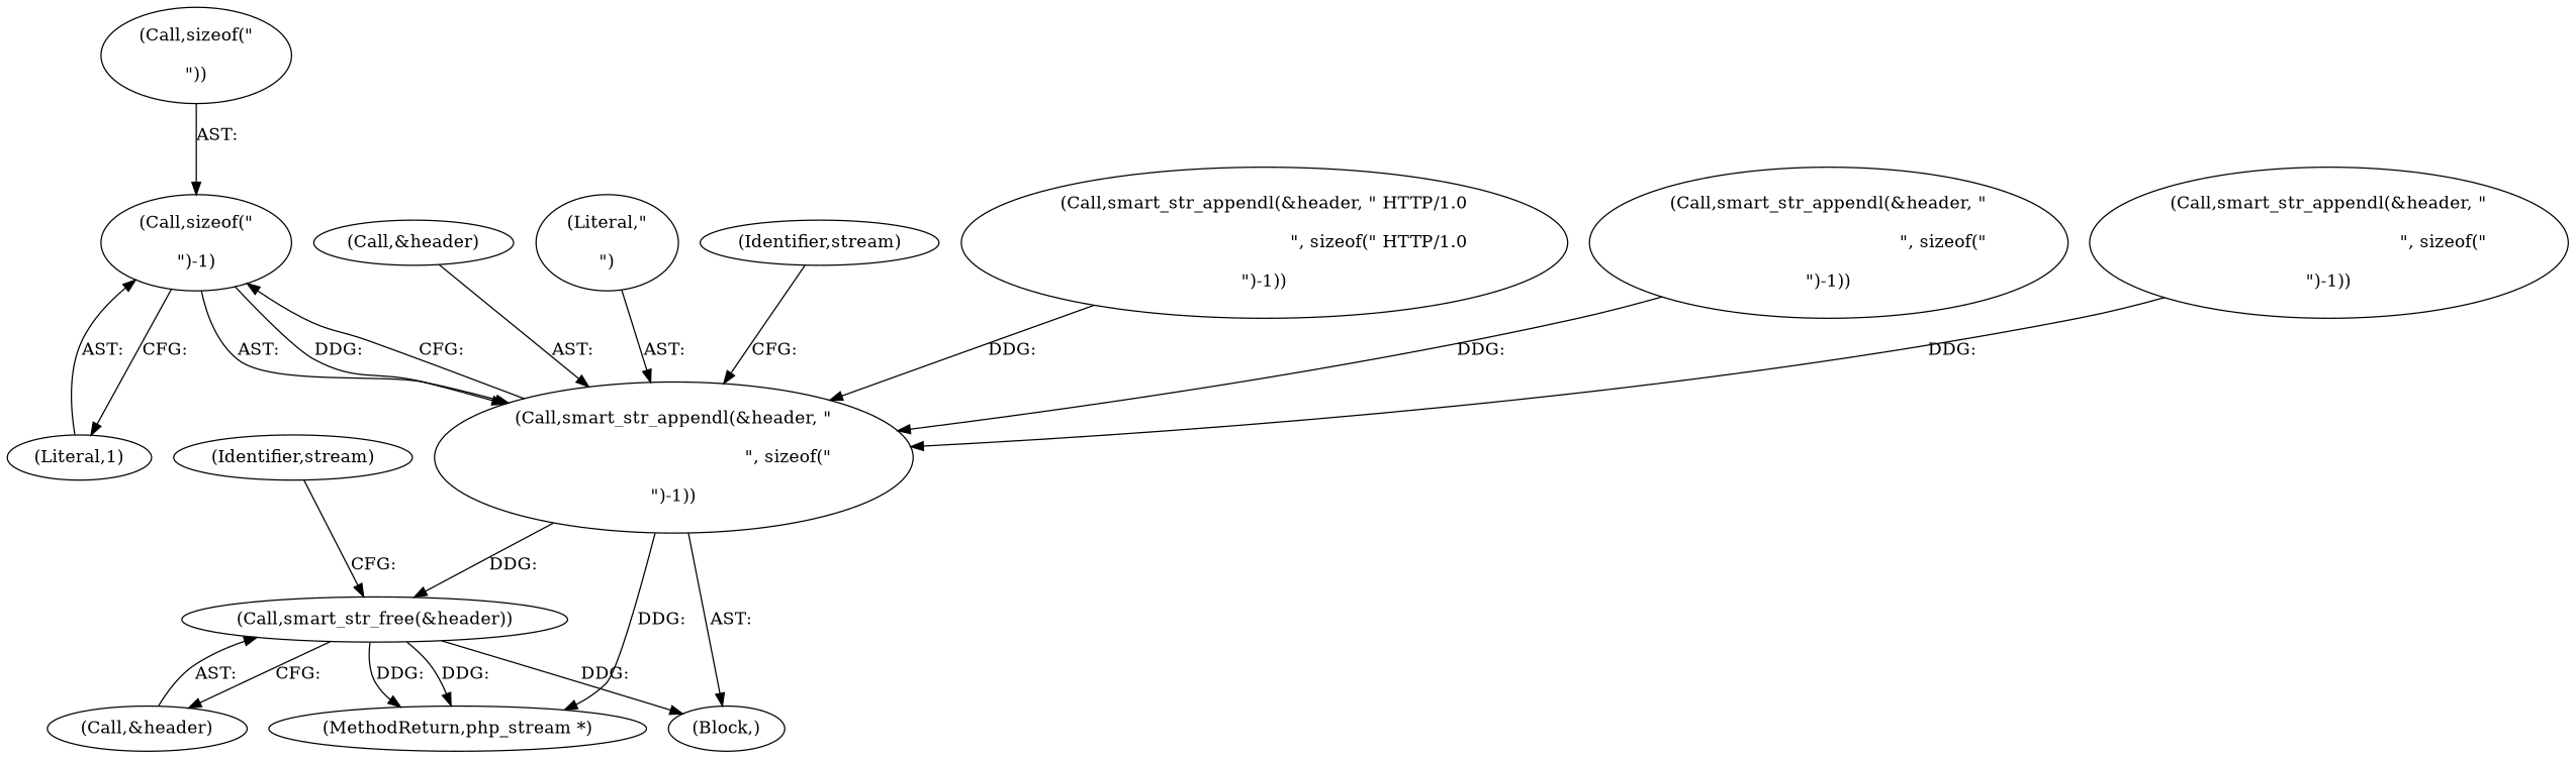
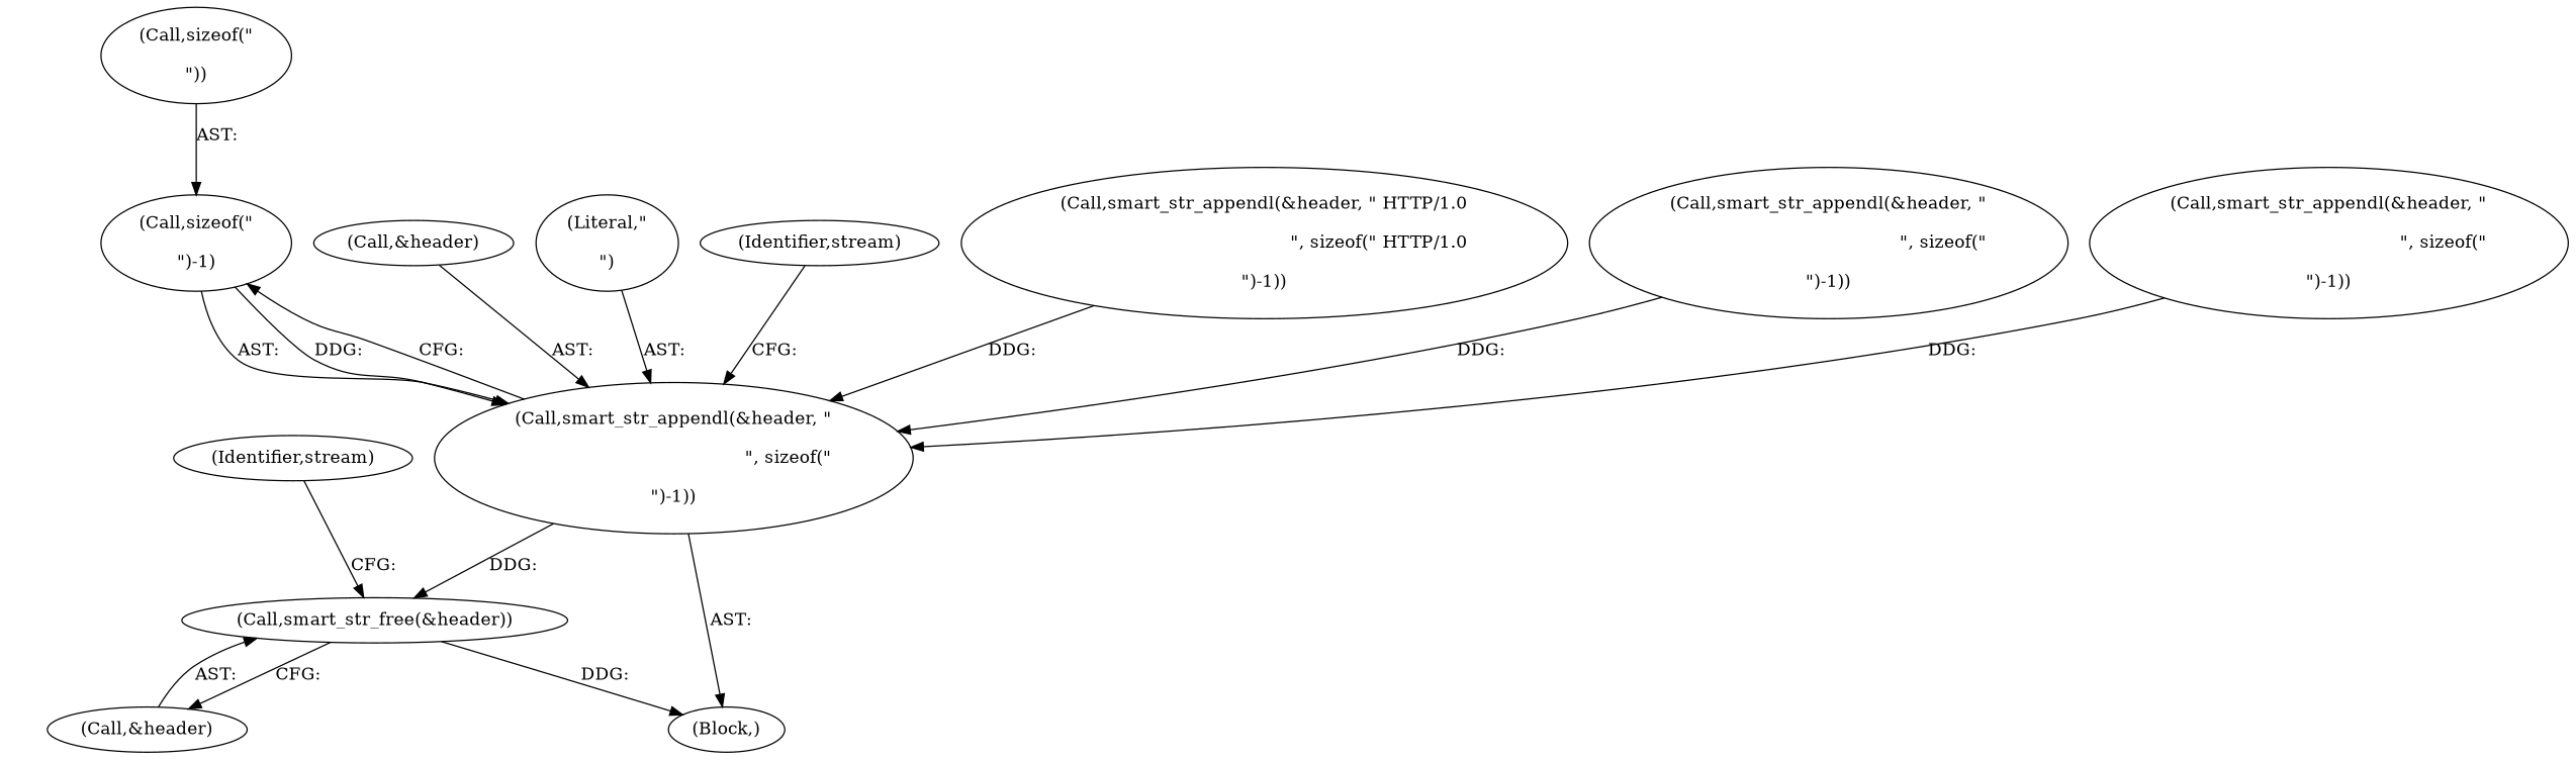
  digraph {
    n1 [label="(Call,sizeof(\"\r\n\")-1)"]
    n2 [label="(Call,smart_str_appendl(&header, \"\r\n\", sizeof(\"\r\n\")-1))"]
-   n3 [label="(Literal,1)"]
    n4 [label="(Call,smart_str_free(&header))"]
-   n5 [label="(MethodReturn,php_stream *)"]
    n6 [label="(Block,)"]
    n7 [label="(Call,&header)"]
    n8 [label="(Call,&header)"]
    n9 [label="(Literal,\"\r\n\")"]
    n10 [label="(Identifier,stream)"]
    n11 [label="(Call,smart_str_appendl(&header, \" HTTP/1.0\r\n\", sizeof(\" HTTP/1.0\r\n\")-1))"]
    n12 [label="(Call,sizeof(\"\r\n\"))"]
    n13 [label="(Call,smart_str_appendl(&header, \"\r\n\", sizeof(\"\r\n\")-1))"]
    n14 [label="(Call,smart_str_appendl(&header, \"\r\n\", sizeof(\"\r\n\")-1))"]
    n15 [label="(Identifier,stream)"]
    n1 -> n2 [label="AST: "]
    n1 -> n2 [label="DDG: "]
-   n1 -> n3 [label="CFG: "]
    n2 -> n1 [label="CFG: "]
    n2 -> n4 [label="DDG: "]
-   n2 -> n5 [label="DDG: "]
    n2 -> n6 [label="AST: "]
-   n3 -> n1 [label="AST: "]
-   n4 -> n5 [label="DDG: "]
-   n4 -> n5 [label="DDG: "]
    n4 -> n6 [label="DDG: "]
    n4 -> n7 [label="CFG: "]
    n7 -> n4 [label="AST: "]
    n8 -> n2 [label="AST: "]
    n9 -> n2 [label="AST: "]
    n10 -> n2 [label="CFG: "]
    n11 -> n2 [label="DDG: "]
    n12 -> n1 [label="AST: "]
    n13 -> n2 [label="DDG: "]
    n14 -> n2 [label="DDG: "]
    n15 -> n4 [label="CFG: "]
  }
